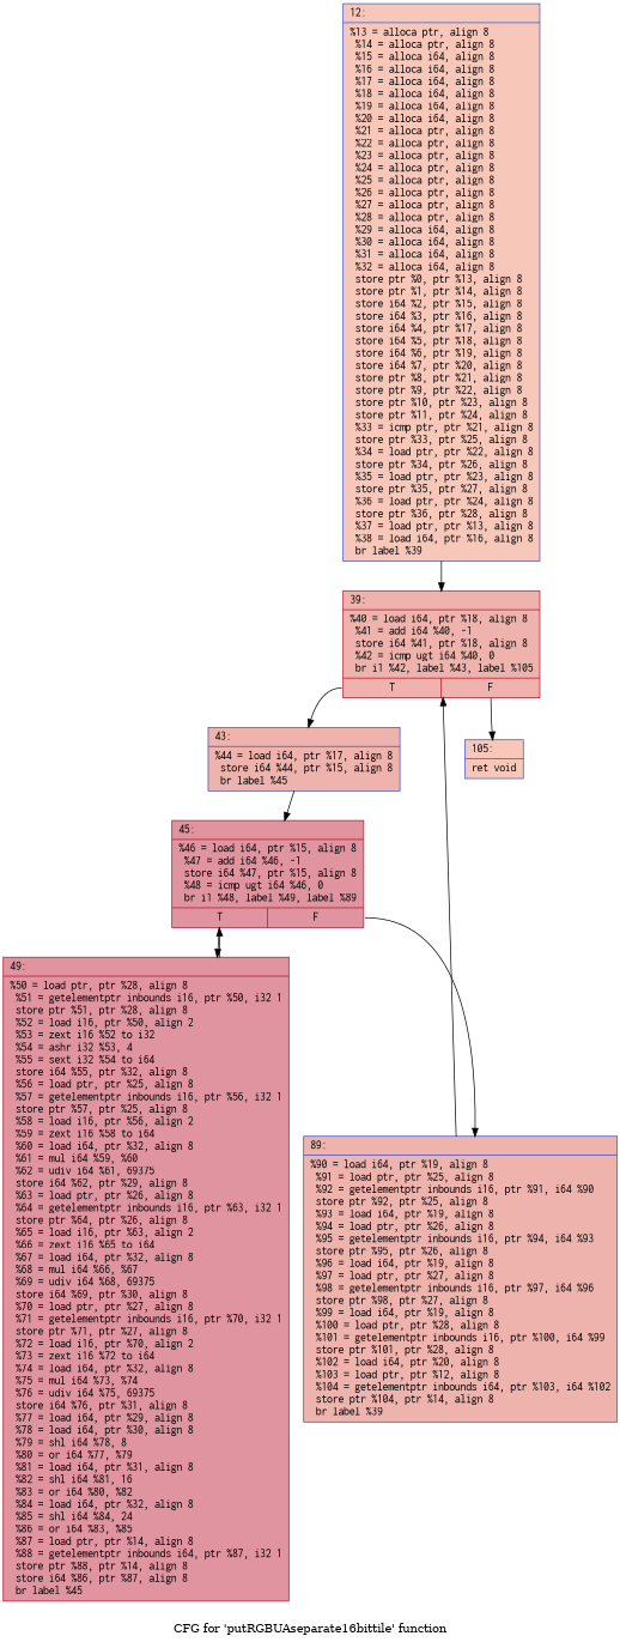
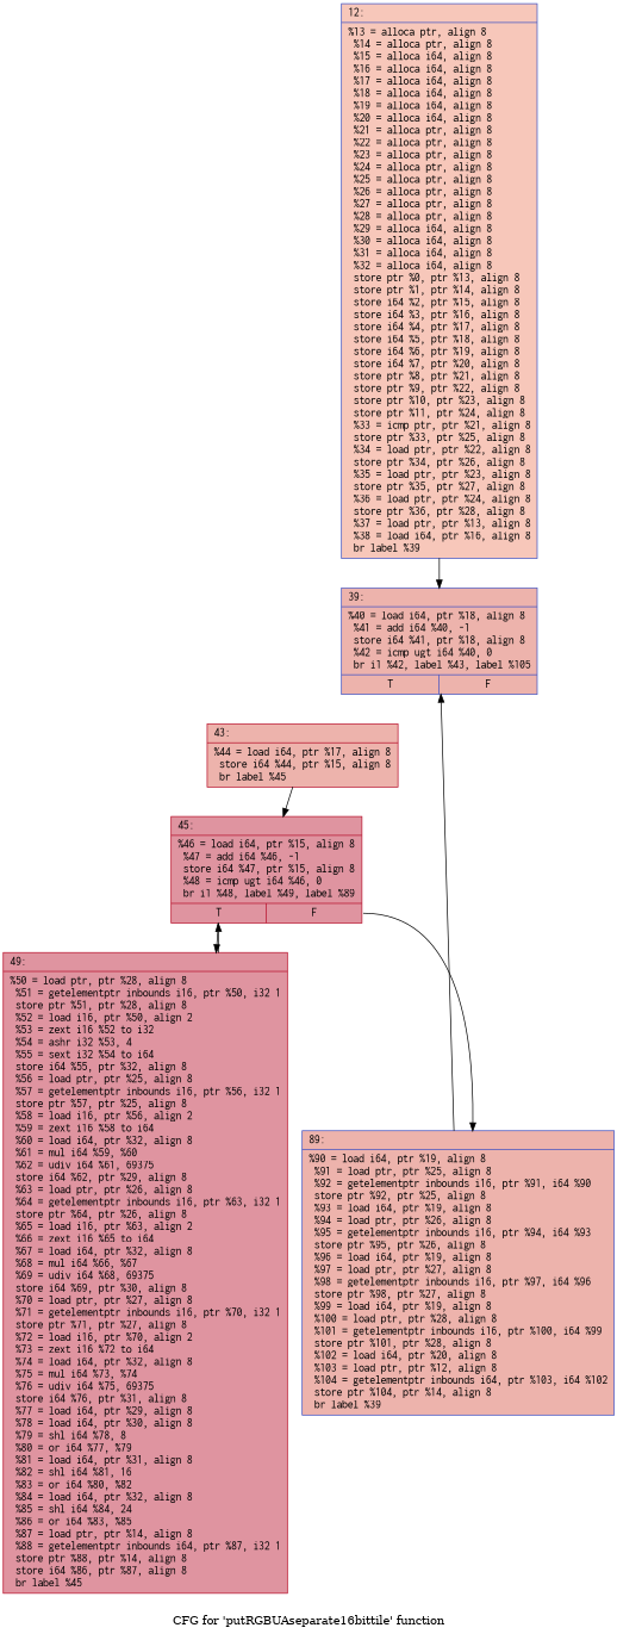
  digraph {
    label="CFG for 'putRGBUAseparate16bittile' function"
    node [color="#3d50c3ff" fillcolor="#d6524470" fontname=Courier shape=record style=filled]
    n1 [fillcolor="#ec7f6370" label="{12:\l|  %13 = alloca ptr, align 8\l  %14 = alloca ptr, align 8\l  %15 = alloca i64, align 8\l  %16 = alloca i64, align 8\l  %17 = alloca i64, align 8\l  %18 = alloca i64, align 8\l  %19 = alloca i64, align 8\l  %20 = alloca i64, align 8\l  %21 = alloca ptr, align 8\l  %22 = alloca ptr, align 8\l  %23 = alloca ptr, align 8\l  %24 = alloca ptr, align 8\l  %25 = alloca ptr, align 8\l  %26 = alloca ptr, align 8\l  %27 = alloca ptr, align 8\l  %28 = alloca ptr, align 8\l  %29 = alloca i64, align 8\l  %30 = alloca i64, align 8\l  %31 = alloca i64, align 8\l  %32 = alloca i64, align 8\l  store ptr %0, ptr %13, align 8\l  store ptr %1, ptr %14, align 8\l  store i64 %2, ptr %15, align 8\l  store i64 %3, ptr %16, align 8\l  store i64 %4, ptr %17, align 8\l  store i64 %5, ptr %18, align 8\l  store i64 %6, ptr %19, align 8\l  store i64 %7, ptr %20, align 8\l  store ptr %8, ptr %21, align 8\l  store ptr %9, ptr %22, align 8\l  store ptr %10, ptr %23, align 8\l  store ptr %11, ptr %24, align 8\l  %33 = icmp ptr, ptr %21, align 8\l  store ptr %33, ptr %25, align 8\l  %34 = load ptr, ptr %22, align 8\l  store ptr %34, ptr %26, align 8\l  %35 = load ptr, ptr %23, align 8\l  store ptr %35, ptr %27, align 8\l  %36 = load ptr, ptr %24, align 8\l  store ptr %36, ptr %28, align 8\l  %37 = load ptr, ptr %13, align 8\l  %38 = load i64, ptr %16, align 8\l  br label %39\l}"]
-   n2 [color="#b70d28ff" label="{39:\l|  %40 = load i64, ptr %18, align 8\l  %41 = add i64 %40, -1\l  store i64 %41, ptr %18, align 8\l  %42 = icmp ugt i64 %40, 0\l  br i1 %42, label %43, label %105\l|{<s0>T|<s1>F}}"]
-   n3 [label="{43:\l|  %44 = load i64, ptr %17, align 8\l  store i64 %44, ptr %15, align 8\l  br label %45\l}"]
-   n4 [fillcolor="#ec7f6370" label="{105:\l|  ret void\l}"]
+   n2 [label="{39:\l|  %40 = load i64, ptr %18, align 8\l  %41 = add i64 %40, -1\l  store i64 %41, ptr %18, align 8\l  %42 = icmp ugt i64 %40, 0\l  br i1 %42, label %43, label %105\l|{<s0>T|<s1>F}}"]
+   n3 [color="#b70d28ff" label="{43:\l|  %44 = load i64, ptr %17, align 8\l  store i64 %44, ptr %15, align 8\l  br label %45\l}"]
    n5 [color="#b70d28ff" fillcolor="#b70d2870" label="{45:\l|  %46 = load i64, ptr %15, align 8\l  %47 = add i64 %46, -1\l  store i64 %47, ptr %15, align 8\l  %48 = icmp ugt i64 %46, 0\l  br i1 %48, label %49, label %89\l|{<s0>T|<s1>F}}"]
    n6 [color="#b70d28ff" fillcolor="#b70d2870" label="{49:\l|  %50 = load ptr, ptr %28, align 8\l  %51 = getelementptr inbounds i16, ptr %50, i32 1\l  store ptr %51, ptr %28, align 8\l  %52 = load i16, ptr %50, align 2\l  %53 = zext i16 %52 to i32\l  %54 = ashr i32 %53, 4\l  %55 = sext i32 %54 to i64\l  store i64 %55, ptr %32, align 8\l  %56 = load ptr, ptr %25, align 8\l  %57 = getelementptr inbounds i16, ptr %56, i32 1\l  store ptr %57, ptr %25, align 8\l  %58 = load i16, ptr %56, align 2\l  %59 = zext i16 %58 to i64\l  %60 = load i64, ptr %32, align 8\l  %61 = mul i64 %59, %60\l  %62 = udiv i64 %61, 69375\l  store i64 %62, ptr %29, align 8\l  %63 = load ptr, ptr %26, align 8\l  %64 = getelementptr inbounds i16, ptr %63, i32 1\l  store ptr %64, ptr %26, align 8\l  %65 = load i16, ptr %63, align 2\l  %66 = zext i16 %65 to i64\l  %67 = load i64, ptr %32, align 8\l  %68 = mul i64 %66, %67\l  %69 = udiv i64 %68, 69375\l  store i64 %69, ptr %30, align 8\l  %70 = load ptr, ptr %27, align 8\l  %71 = getelementptr inbounds i16, ptr %70, i32 1\l  store ptr %71, ptr %27, align 8\l  %72 = load i16, ptr %70, align 2\l  %73 = zext i16 %72 to i64\l  %74 = load i64, ptr %32, align 8\l  %75 = mul i64 %73, %74\l  %76 = udiv i64 %75, 69375\l  store i64 %76, ptr %31, align 8\l  %77 = load i64, ptr %29, align 8\l  %78 = load i64, ptr %30, align 8\l  %79 = shl i64 %78, 8\l  %80 = or i64 %77, %79\l  %81 = load i64, ptr %31, align 8\l  %82 = shl i64 %81, 16\l  %83 = or i64 %80, %82\l  %84 = load i64, ptr %32, align 8\l  %85 = shl i64 %84, 24\l  %86 = or i64 %83, %85\l  %87 = load ptr, ptr %14, align 8\l  %88 = getelementptr inbounds i64, ptr %87, i32 1\l  store ptr %88, ptr %14, align 8\l  store i64 %86, ptr %87, align 8\l  br label %45\l}"]
    n7 [label="{89:\l|  %90 = load i64, ptr %19, align 8\l  %91 = load ptr, ptr %25, align 8\l  %92 = getelementptr inbounds i16, ptr %91, i64 %90\l  store ptr %92, ptr %25, align 8\l  %93 = load i64, ptr %19, align 8\l  %94 = load ptr, ptr %26, align 8\l  %95 = getelementptr inbounds i16, ptr %94, i64 %93\l  store ptr %95, ptr %26, align 8\l  %96 = load i64, ptr %19, align 8\l  %97 = load ptr, ptr %27, align 8\l  %98 = getelementptr inbounds i16, ptr %97, i64 %96\l  store ptr %98, ptr %27, align 8\l  %99 = load i64, ptr %19, align 8\l  %100 = load ptr, ptr %28, align 8\l  %101 = getelementptr inbounds i16, ptr %100, i64 %99\l  store ptr %101, ptr %28, align 8\l  %102 = load i64, ptr %20, align 8\l  %103 = load ptr, ptr %12, align 8\l  %104 = getelementptr inbounds i64, ptr %103, i64 %102\l  store ptr %104, ptr %14, align 8\l  br label %39\l}"]
    n1 -> n2
-   n2 -> n3 [tailport=s0]
-   n2 -> n4 [tailport=s1]
    n3 -> n5
    n5 -> n6 [tailport=s0]
    n5 -> n7 [tailport=s1]
    n6 -> n5
    n7 -> n2
  }
